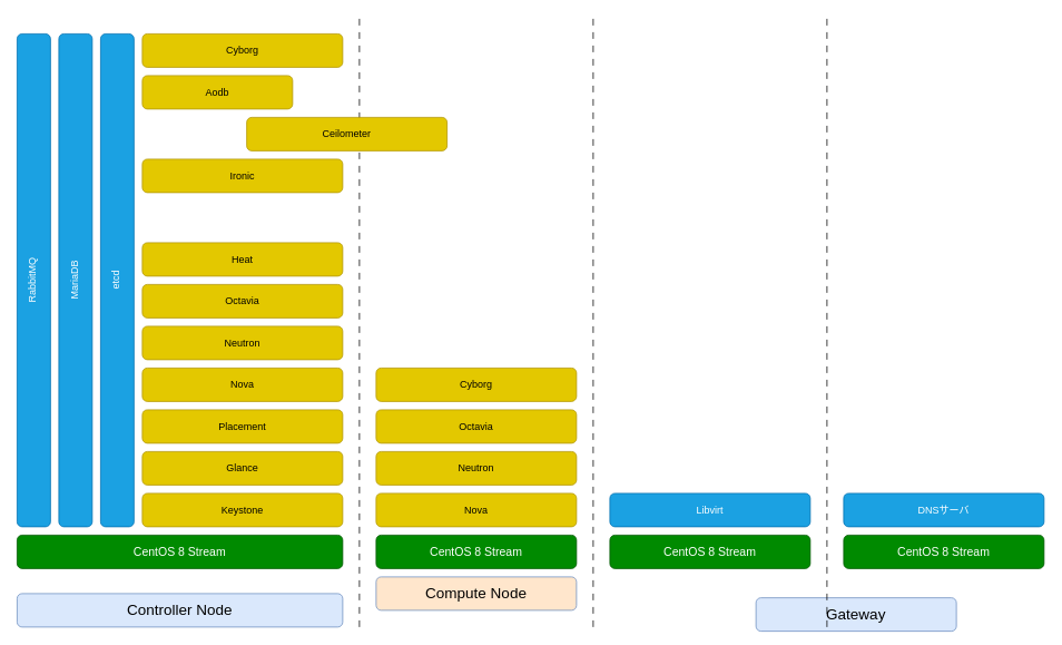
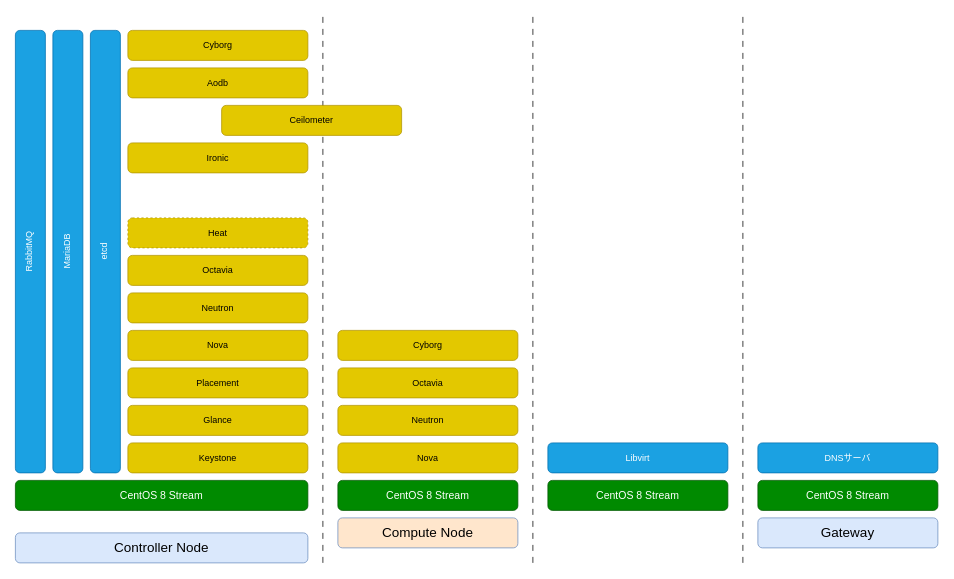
  <mxCell id="0" />
  <mxCell id="1" value="ソフトウェア" style="locked=1;" parent="0" />
  <mxCell id="2" value="&lt;font style=&quot;font-size: 18px;&quot;&gt;Controller Node&lt;/font&gt;" style="rounded=1;whiteSpace=wrap;html=1;fillColor=#dae8fc;strokeColor=#6c8ebf;" parent="1" vertex="1"><mxGeometry x="20" y="710" width="390" height="40" as="geometry" /></mxCell>
- <mxCell id="3" value="&lt;div style=&quot;font-size: 18px;&quot;&gt;&lt;font style=&quot;font-size: 18px;&quot;&gt;Gateway&lt;/font&gt;&lt;/div&gt;" style="rounded=1;whiteSpace=wrap;html=1;fillColor=#dae8fc;strokeColor=#6c8ebf;" parent="1" vertex="1"><mxGeometry x="905" y="715" width="240" height="40" as="geometry" /></mxCell>
+ <mxCell id="3" value="&lt;div style=&quot;font-size: 18px;&quot;&gt;&lt;font style=&quot;font-size: 18px;&quot;&gt;Gateway&lt;/font&gt;&lt;/div&gt;" style="rounded=1;whiteSpace=wrap;html=1;fillColor=#dae8fc;strokeColor=#6c8ebf;" parent="1" vertex="1"><mxGeometry x="1010" y="690" width="240" height="40" as="geometry" /></mxCell>
  <mxCell id="4" value="&lt;font style=&quot;font-size: 14px;&quot;&gt;CentOS 8 Stream&lt;/font&gt;" style="rounded=1;whiteSpace=wrap;html=1;fillColor=#008a00;strokeColor=#005700;fontColor=#ffffff;" parent="1" vertex="1"><mxGeometry x="1010" y="640" width="240" height="40" as="geometry" /></mxCell>
  <mxCell id="5" value="&lt;font style=&quot;font-size: 14px;&quot;&gt;CentOS 8 Stream&lt;/font&gt;" style="rounded=1;whiteSpace=wrap;html=1;fillColor=#008a00;strokeColor=#005700;fontColor=#ffffff;" parent="1" vertex="1"><mxGeometry x="730" y="640" width="240" height="40" as="geometry" /></mxCell>
  <mxCell id="6" value="&lt;font style=&quot;font-size: 14px;&quot;&gt;CentOS 8 Stream&lt;/font&gt;" style="rounded=1;whiteSpace=wrap;html=1;fillColor=#008a00;strokeColor=#005700;fontColor=#ffffff;" parent="1" vertex="1"><mxGeometry x="20" y="640" width="390" height="40" as="geometry" /></mxCell>
  <mxCell id="7" value="&lt;div&gt;DNSサーバ&lt;/div&gt;" style="rounded=1;whiteSpace=wrap;html=1;fillColor=#1ba1e2;strokeColor=#006EAF;fontColor=#ffffff;" parent="1" vertex="1"><mxGeometry x="1010" y="590" width="240" height="40" as="geometry" /></mxCell>
  <mxCell id="8" value="Keystone" style="rounded=1;whiteSpace=wrap;html=1;fillColor=#e3c800;strokeColor=#B09500;fontColor=#000000;" parent="1" vertex="1"><mxGeometry x="170" y="590" width="240" height="40" as="geometry" /></mxCell>
  <mxCell id="9" value="RabbitMQ" style="rounded=1;whiteSpace=wrap;html=1;fillColor=#1ba1e2;strokeColor=#006EAF;direction=north;textDirection=vertical-rl;rotation=-180;fontColor=#ffffff;" parent="1" vertex="1"><mxGeometry x="20" y="40" width="40" height="590" as="geometry" /></mxCell>
  <mxCell id="10" value="MariaDB" style="rounded=1;whiteSpace=wrap;html=1;fillColor=#1ba1e2;strokeColor=#006EAF;direction=north;textDirection=vertical-rl;rotation=-180;fontColor=#ffffff;" parent="1" vertex="1"><mxGeometry x="70" y="40" width="40" height="590" as="geometry" /></mxCell>
  <mxCell id="11" value="etcd" style="rounded=1;whiteSpace=wrap;html=1;fillColor=#1ba1e2;strokeColor=#006EAF;direction=north;textDirection=vertical-rl;rotation=-180;fontColor=#ffffff;" parent="1" vertex="1"><mxGeometry x="120" y="40" width="40" height="590" as="geometry" /></mxCell>
  <mxCell id="12" value="Glance" style="rounded=1;whiteSpace=wrap;html=1;fillColor=#e3c800;strokeColor=#B09500;fontColor=#000000;" parent="1" vertex="1"><mxGeometry x="170" y="540" width="240" height="40" as="geometry" /></mxCell>
  <mxCell id="13" value="Placement" style="rounded=1;whiteSpace=wrap;html=1;fillColor=#e3c800;strokeColor=#B09500;fontColor=#000000;" parent="1" vertex="1"><mxGeometry x="170" y="490" width="240" height="40" as="geometry" /></mxCell>
  <mxCell id="14" value="Nova" style="rounded=1;whiteSpace=wrap;html=1;fillColor=#e3c800;strokeColor=#B09500;fontColor=#000000;" parent="1" vertex="1"><mxGeometry x="170" y="440" width="240" height="40" as="geometry" /></mxCell>
  <mxCell id="15" value="Neutron" style="rounded=1;whiteSpace=wrap;html=1;fillColor=#e3c800;strokeColor=#B09500;fontColor=#000000;" parent="1" vertex="1"><mxGeometry x="170" y="390" width="240" height="40" as="geometry" /></mxCell>
  <mxCell id="16" value="" style="endArrow=none;html=1;rounded=0;dashed=1;dashPattern=8 8;" parent="1" edge="1"><mxGeometry width="50" height="50" relative="1" as="geometry"><mxPoint x="990" y="750" as="sourcePoint" /><mxPoint x="990" y="20" as="targetPoint" /></mxGeometry></mxCell>
  <mxCell id="17" value="" style="endArrow=none;html=1;rounded=0;dashed=1;dashPattern=8 8;" parent="1" edge="1"><mxGeometry width="50" height="50" relative="1" as="geometry"><mxPoint x="710" y="750" as="sourcePoint" /><mxPoint x="710" y="20" as="targetPoint" /></mxGeometry></mxCell>
  <mxCell id="18" value="Octavia" style="rounded=1;whiteSpace=wrap;html=1;fillColor=#e3c800;strokeColor=#B09500;fontColor=#000000;" parent="1" vertex="1"><mxGeometry x="170" y="340" width="240" height="40" as="geometry" /></mxCell>
- <mxCell id="19" value="Heat" style="rounded=1;whiteSpace=wrap;html=1;fillColor=#e3c800;strokeColor=#B09500;fontColor=#000000;" parent="1" vertex="1"><mxGeometry x="170" y="290" width="240" height="40" as="geometry" /></mxCell>
+ <mxCell id="19" value="Heat" style="rounded=1;whiteSpace=wrap;html=1;fillColor=#e3c800;strokeColor=#B09500;fontColor=#000000;dashed=1;" parent="1" vertex="1"><mxGeometry x="170" y="290" width="240" height="40" as="geometry" /></mxCell>
  <mxCell id="20" value="" style="endArrow=none;html=1;rounded=0;dashed=1;dashPattern=8 8;" parent="1" edge="1"><mxGeometry width="50" height="50" relative="1" as="geometry"><mxPoint x="430" y="750" as="sourcePoint" /><mxPoint x="430" y="20" as="targetPoint" /></mxGeometry></mxCell>
  <mxCell id="21" value="&lt;font style=&quot;font-size: 18px;&quot;&gt;Compute Node&lt;/font&gt;" style="rounded=1;whiteSpace=wrap;html=1;fillColor=#ffe6cc;strokeColor=#6c8ebf;" parent="1" vertex="1"><mxGeometry x="450" y="690" width="240" height="40" as="geometry" /></mxCell>
  <mxCell id="22" value="&lt;font style=&quot;font-size: 14px;&quot;&gt;CentOS 8 Stream&lt;/font&gt;" style="rounded=1;whiteSpace=wrap;html=1;fillColor=#008a00;strokeColor=#005700;fontColor=#ffffff;" parent="1" vertex="1"><mxGeometry x="450" y="640" width="240" height="40" as="geometry" /></mxCell>
  <mxCell id="23" value="Nova" style="rounded=1;whiteSpace=wrap;html=1;fillColor=#e3c800;strokeColor=#B09500;fontColor=#000000;" parent="1" vertex="1"><mxGeometry x="450" y="590" width="240" height="40" as="geometry" /></mxCell>
  <mxCell id="24" value="Neutron" style="rounded=1;whiteSpace=wrap;html=1;fillColor=#e3c800;strokeColor=#B09500;fontColor=#000000;" parent="1" vertex="1"><mxGeometry x="450" y="540" width="240" height="40" as="geometry" /></mxCell>
  <mxCell id="25" value="Octavia" style="rounded=1;whiteSpace=wrap;html=1;fillColor=#e3c800;strokeColor=#B09500;fontColor=#000000;" parent="1" vertex="1"><mxGeometry x="450" y="490" width="240" height="40" as="geometry" /></mxCell>
  <mxCell id="26" value="Libvirt" style="rounded=1;whiteSpace=wrap;html=1;fillColor=#1ba1e2;strokeColor=#006EAF;fontColor=#ffffff;" parent="1" vertex="1"><mxGeometry x="730" y="590" width="240" height="40" as="geometry" /></mxCell>
  <mxCell id="27" value="Ironic" style="rounded=1;whiteSpace=wrap;html=1;fillColor=#e3c800;strokeColor=#B09500;fontColor=#000000;" parent="1" vertex="1"><mxGeometry x="170" y="190" width="240" height="40" as="geometry" /></mxCell>
  <mxCell id="28" value="Ceilometer" style="rounded=1;whiteSpace=wrap;html=1;fillColor=#e3c800;strokeColor=#B09500;fontColor=#000000;" vertex="1" parent="1"><mxGeometry x="295" y="140" width="240" height="40" as="geometry" /></mxCell>
- <mxCell id="29" value="Aodb" style="rounded=1;whiteSpace=wrap;html=1;fillColor=#e3c800;strokeColor=#B09500;fontColor=#000000;" vertex="1" parent="1"><mxGeometry x="170" y="90" width="180" height="40" as="geometry" /></mxCell>
+ <mxCell id="29" value="Aodb" style="rounded=1;whiteSpace=wrap;html=1;fillColor=#e3c800;strokeColor=#B09500;fontColor=#000000;" vertex="1" parent="1"><mxGeometry x="170" y="90" width="240" height="40" as="geometry" /></mxCell>
  <mxCell id="30" value="Cyborg" style="rounded=1;whiteSpace=wrap;html=1;fillColor=#e3c800;strokeColor=#B09500;fontColor=#000000;" vertex="1" parent="1"><mxGeometry x="450" y="440" width="240" height="40" as="geometry" /></mxCell>
  <mxCell id="31" value="Cyborg" style="rounded=1;whiteSpace=wrap;html=1;fillColor=#e3c800;strokeColor=#B09500;fontColor=#000000;" vertex="1" parent="1"><mxGeometry x="170" y="40" width="240" height="40" as="geometry" /></mxCell>
